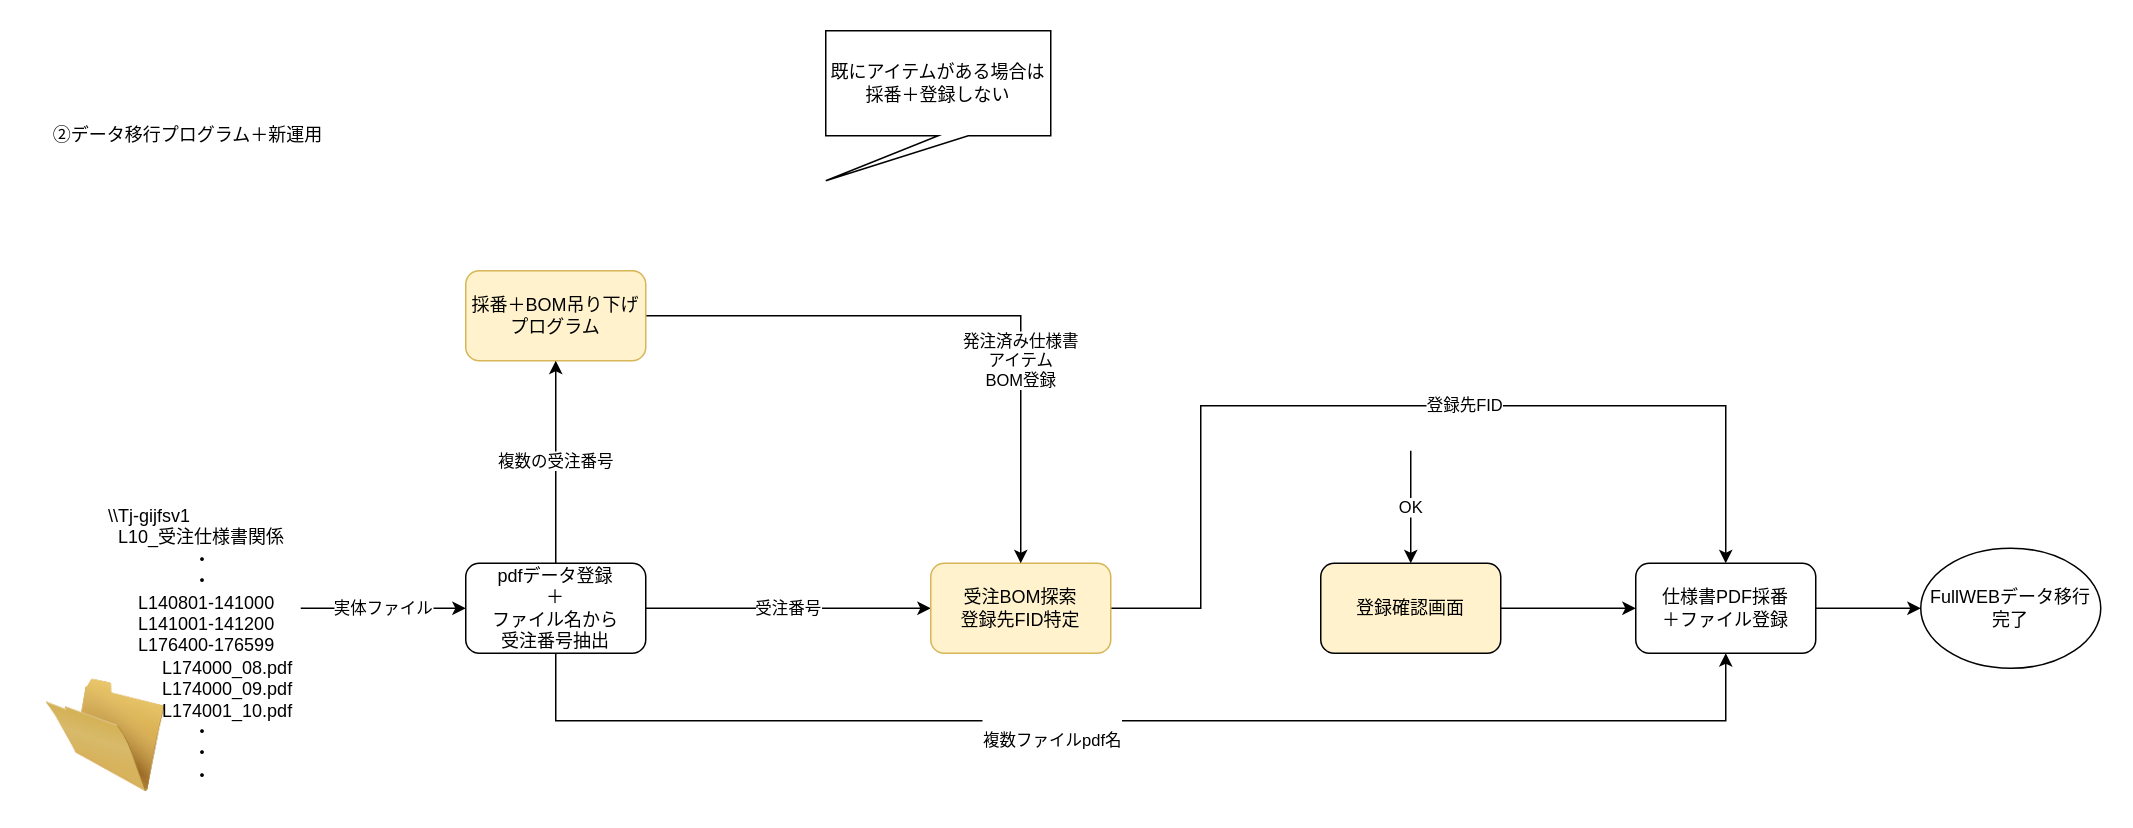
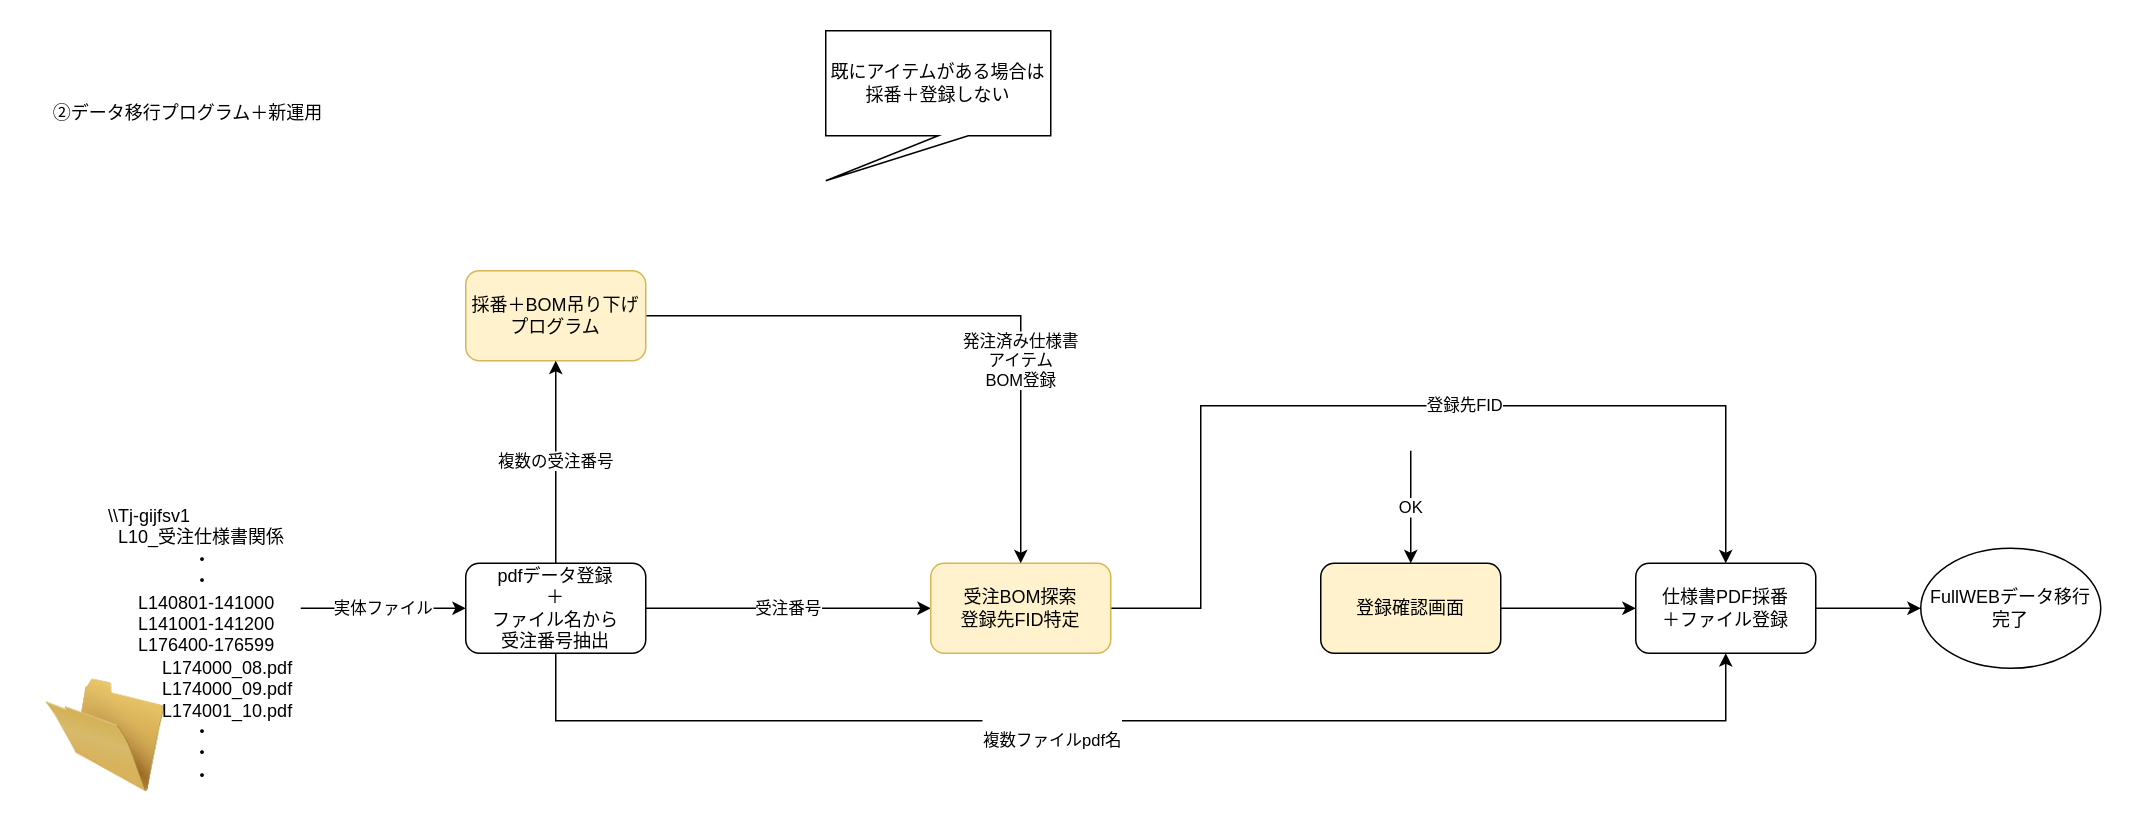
  <mxCell id="0" />
  <mxCell id="1" parent="0" />
  <mxCell id="2" value="受注番号" style="edgeStyle=orthogonalEdgeStyle;rounded=0;orthogonalLoop=1;jettySize=auto;html=1;entryX=0;entryY=0.5;entryDx=0;entryDy=0;" edge="1" parent="1" source="4" target="10"><mxGeometry relative="1" as="geometry"><mxPoint x="490" y="405" as="targetPoint" /></mxGeometry></mxCell>
  <mxCell id="3" value="&lt;br&gt;&lt;br&gt;&lt;span style=&quot;color: rgb(0 , 0 , 0) ; font-family: &amp;#34;helvetica&amp;#34; ; font-size: 11px ; font-style: normal ; font-weight: 400 ; letter-spacing: normal ; text-align: center ; text-indent: 0px ; text-transform: none ; word-spacing: 0px ; background-color: rgb(255 , 255 , 255) ; display: inline ; float: none&quot;&gt;複数ファイルpdf名&lt;/span&gt;" style="edgeStyle=orthogonalEdgeStyle;rounded=0;orthogonalLoop=1;jettySize=auto;html=1;entryX=0.5;entryY=1;entryDx=0;entryDy=0;" edge="1" parent="1" source="4" target="20"><mxGeometry x="-0.136" relative="1" as="geometry"><Array as="points"><mxPoint x="370" y="480" /><mxPoint x="1150" y="480" /></Array><mxPoint as="offset" /></mxGeometry></mxCell>
  <mxCell id="4" value="pdfデータ登録&lt;br&gt;＋&lt;br&gt;ファイル名から&lt;br&gt;受注番号抽出" style="rounded=1;whiteSpace=wrap;html=1;" vertex="1" parent="1"><mxGeometry x="310" y="375" width="120" height="60" as="geometry" /></mxCell>
  <mxCell id="5" value="" style="image;html=1;image=img/lib/clip_art/general/Empty_Folder_128x128.png" vertex="1" parent="1"><mxGeometry x="30" y="450" width="80" height="80" as="geometry" /></mxCell>
  <mxCell id="6" value="実体ファイル" style="edgeStyle=orthogonalEdgeStyle;rounded=0;orthogonalLoop=1;jettySize=auto;html=1;entryX=0;entryY=0.5;entryDx=0;entryDy=0;" edge="1" parent="1" source="7" target="4"><mxGeometry relative="1" as="geometry" /></mxCell>
  <mxCell id="7" value="\\Tj-gijfsv1&lt;br&gt;&amp;nbsp; L10_受注仕様書関係&lt;br&gt;&amp;nbsp; &amp;nbsp; &amp;nbsp; &amp;nbsp; &amp;nbsp; &amp;nbsp; &amp;nbsp; &amp;nbsp; &amp;nbsp;・&lt;br&gt;&amp;nbsp; &amp;nbsp; &amp;nbsp; &amp;nbsp; &amp;nbsp; &amp;nbsp; &amp;nbsp; &amp;nbsp; &amp;nbsp;・&lt;br&gt;&amp;nbsp; &amp;nbsp; &amp;nbsp; L140801-141000&lt;br&gt;&amp;nbsp; &amp;nbsp; &amp;nbsp; L141001-141200&lt;br&gt;&amp;nbsp; &amp;nbsp; &amp;nbsp; L176400-176599&lt;br&gt;　　　L174000_08.pdf&lt;br&gt;　　　L174000_09.pdf&lt;br&gt;　　　L174001_10.pdf&lt;br&gt;&amp;nbsp; &amp;nbsp; &amp;nbsp; &amp;nbsp; &amp;nbsp; &amp;nbsp; &amp;nbsp; &amp;nbsp; &amp;nbsp;・&lt;br&gt;&amp;nbsp; &amp;nbsp; &amp;nbsp; &amp;nbsp; &amp;nbsp; &amp;nbsp; &amp;nbsp; &amp;nbsp; &amp;nbsp;・&lt;br&gt;&amp;nbsp; &amp;nbsp; &amp;nbsp; &amp;nbsp; &amp;nbsp; &amp;nbsp; &amp;nbsp; &amp;nbsp; &amp;nbsp;・&lt;br&gt;&amp;nbsp;" style="text;whiteSpace=wrap;html=1;" vertex="1" parent="1"><mxGeometry x="70" y="330" width="130" height="150" as="geometry" /></mxCell>
- <mxCell id="8" value="②データ移行プログラム＋新運用" style="text;html=1;strokeColor=none;fillColor=none;align=center;verticalAlign=middle;whiteSpace=wrap;rounded=0;" vertex="1" parent="1"><mxGeometry x="20" y="80" width="210" height="20" as="geometry" /></mxCell>
+ <mxCell id="8" value="②データ移行プログラム＋新運用" style="text;html=1;strokeColor=none;fillColor=none;align=center;verticalAlign=middle;whiteSpace=wrap;rounded=0;" vertex="1" parent="1"><mxGeometry x="20" y="65" width="210" height="20" as="geometry" /></mxCell>
  <mxCell id="9" value="登録先FID" style="edgeStyle=orthogonalEdgeStyle;rounded=0;orthogonalLoop=1;jettySize=auto;html=1;entryX=0.5;entryY=0;entryDx=0;entryDy=0;" edge="1" parent="1" source="10" target="20"><mxGeometry x="0.143" relative="1" as="geometry"><Array as="points"><mxPoint x="800" y="405" /><mxPoint x="800" y="270" /><mxPoint x="1150" y="270" /></Array><mxPoint as="offset" /></mxGeometry></mxCell>
  <mxCell id="10" value="受注BOM探索&lt;br&gt;登録先FID特定" style="rounded=1;whiteSpace=wrap;html=1;fillColor=#fff2cc;strokeColor=#d6b656;" vertex="1" parent="1"><mxGeometry x="620" y="375" width="120" height="60" as="geometry" /></mxCell>
  <mxCell id="11" style="edgeStyle=orthogonalEdgeStyle;rounded=0;orthogonalLoop=1;jettySize=auto;html=1;entryX=0;entryY=0.5;entryDx=0;entryDy=0;" edge="1" parent="1" source="20" target="17"><mxGeometry relative="1" as="geometry"><mxPoint x="1060" y="405" as="targetPoint" /></mxGeometry></mxCell>
  <mxCell id="12" style="edgeStyle=orthogonalEdgeStyle;rounded=0;orthogonalLoop=1;jettySize=auto;html=1;" edge="1" parent="1" source="13" target="20"><mxGeometry relative="1" as="geometry" /></mxCell>
  <mxCell id="13" value="登録確認画面" style="rounded=1;whiteSpace=wrap;html=1;fillColor=#fff2cc;" vertex="1" parent="1"><mxGeometry x="880" y="375" width="120" height="60" as="geometry" /></mxCell>
  <mxCell id="14" value="発注済み仕様書&lt;br&gt;アイテム&lt;br&gt;BOM登録" style="edgeStyle=orthogonalEdgeStyle;rounded=0;orthogonalLoop=1;jettySize=auto;html=1;entryX=0.5;entryY=0;entryDx=0;entryDy=0;" edge="1" parent="1" source="15" target="10"><mxGeometry x="0.349" relative="1" as="geometry"><mxPoint x="610" y="210" as="targetPoint" /><mxPoint as="offset" /></mxGeometry></mxCell>
  <mxCell id="15" value="採番＋BOM吊り下げプログラム" style="rounded=1;whiteSpace=wrap;html=1;fillColor=#fff2cc;strokeColor=#d6b656;" vertex="1" parent="1"><mxGeometry x="310" y="180" width="120" height="60" as="geometry" /></mxCell>
  <mxCell id="16" value="複数の受注番号" style="endArrow=classic;html=1;entryX=0.5;entryY=1;entryDx=0;entryDy=0;exitX=0.5;exitY=0;exitDx=0;exitDy=0;" edge="1" parent="1" source="4" target="15"><mxGeometry width="50" height="50" relative="1" as="geometry"><mxPoint x="190" y="210" as="sourcePoint" /><mxPoint x="190" y="180" as="targetPoint" /></mxGeometry></mxCell>
  <mxCell id="17" value="FullWEBデータ移行完了" style="ellipse;whiteSpace=wrap;html=1;" vertex="1" parent="1"><mxGeometry x="1280" y="365" width="120" height="80" as="geometry" /></mxCell>
  <mxCell id="18" value="既にアイテムがある場合は採番＋登録しない" style="shape=callout;whiteSpace=wrap;html=1;perimeter=calloutPerimeter;position2=0;" vertex="1" parent="1"><mxGeometry x="550" y="20" width="150" height="100" as="geometry" /></mxCell>
  <mxCell id="19" value="OK" style="endArrow=classic;html=1;entryX=0.5;entryY=0;entryDx=0;entryDy=0;" edge="1" parent="1" target="13"><mxGeometry width="50" height="50" relative="1" as="geometry"><mxPoint x="940" y="300" as="sourcePoint" /><mxPoint x="960" y="300" as="targetPoint" /></mxGeometry></mxCell>
  <mxCell id="20" value="仕様書PDF採番&lt;br&gt;＋ファイル登録" style="rounded=1;whiteSpace=wrap;html=1;" vertex="1" parent="1"><mxGeometry x="1090" y="375" width="120" height="60" as="geometry" /></mxCell>
